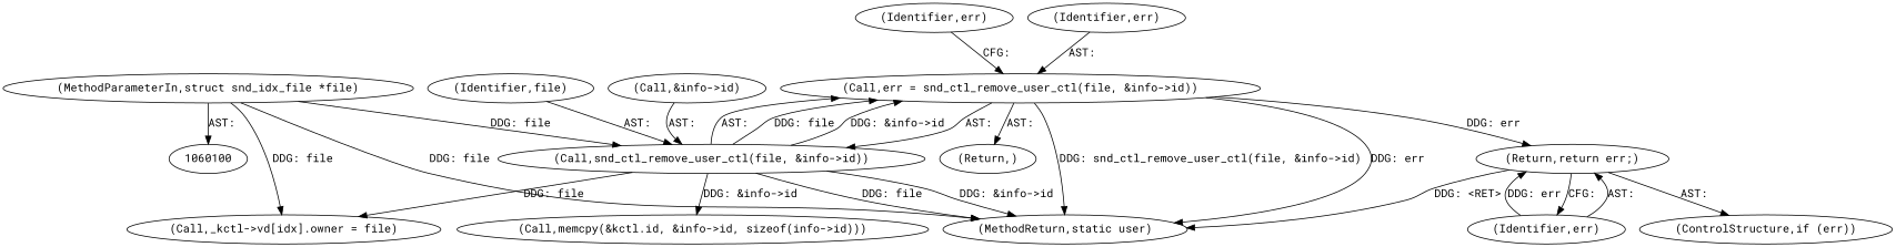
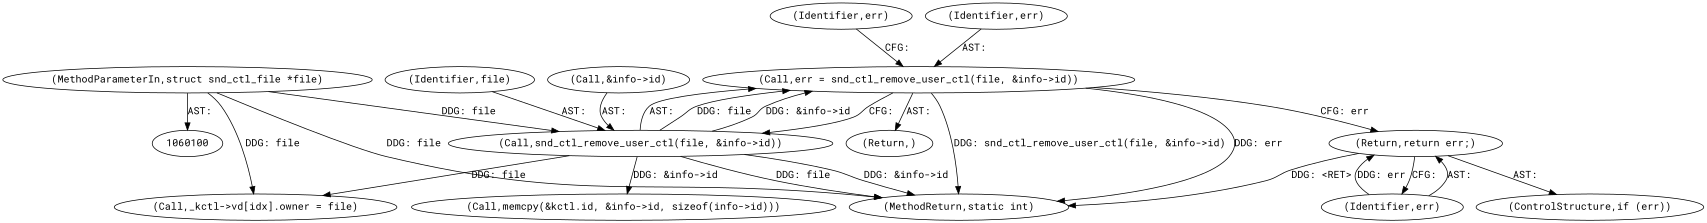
  digraph {
    fontname="Roboto Mono"
    node [fontname="Roboto Mono"]
    edge [fontname="Roboto Mono"]
    n1 [label="(Call,err = snd_ctl_remove_user_ctl(file, &info->id))"]
    n2 [label="(Call,snd_ctl_remove_user_ctl(file, &info->id))"]
    n3 [label="(Return,return err;)"]
-   n4 [label="(MethodReturn,static user)"]
+   n4 [label="(MethodReturn,static int)"]
    n5 [label="(Return,)"]
    n6 [label="(Call,_kctl->vd[idx].owner = file)"]
    n7 [label="(Call,memcpy(&kctl.id, &info->id, sizeof(info->id)))"]
    n8 [label="(ControlStructure,if (err))"]
    n9 [label="(Identifier,err)"]
    n10 [label="(Call,&info->id)"]
-   n11 [label="(MethodParameterIn,struct snd_idx_file *file)"]
+   n11 [label="(MethodParameterIn,struct snd_ctl_file *file)"]
    n12 [label=1060100]
    n13 [label="(Identifier,err)"]
    n14 [label="(Identifier,file)"]
    n15 [label="(Identifier,err)"]
-   n1 -> n2 [label="AST: "]
-   n1 -> n3 [label="DDG: err"]
+   n1 -> n2 [label="CFG: "]
+   n1 -> n3 [label="CFG: err"]
    n1 -> n4 [label="DDG: snd_ctl_remove_user_ctl(file, &info->id)"]
    n1 -> n4 [label="DDG: err"]
    n1 -> n5 [label="AST: "]
    n2 -> n1 [label="AST: "]
    n2 -> n1 [label="DDG: file"]
    n2 -> n1 [label="DDG: &info->id"]
    n2 -> n4 [label="DDG: file"]
    n2 -> n4 [label="DDG: &info->id"]
    n2 -> n6 [label="DDG: file"]
    n2 -> n7 [label="DDG: &info->id"]
    n3 -> n4 [label="DDG: <RET>"]
    n3 -> n8 [label="AST: "]
    n3 -> n9 [label="CFG: "]
    n9 -> n3 [label="AST: "]
    n9 -> n3 [label="DDG: err"]
    n10 -> n2 [label="AST: "]
    n11 -> n2 [label="DDG: file"]
    n11 -> n4 [label="DDG: file"]
    n11 -> n6 [label="DDG: file"]
    n11 -> n12 [label="AST: "]
    n13 -> n1 [label="CFG: "]
    n14 -> n2 [label="AST: "]
    n15 -> n1 [label="AST: "]
  }
